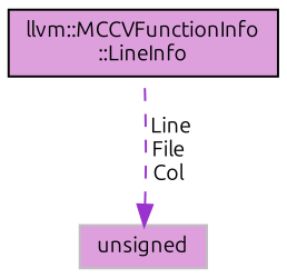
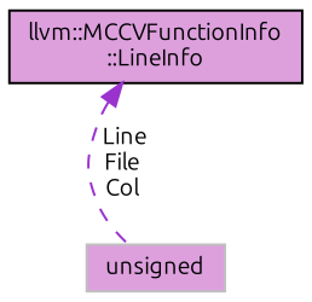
  digraph {
    fontname=Ubuntu
    node [fillcolor=plum fontname=Ubuntu fontsize=10 shape=record style=filled]
    n1 [color=black fontcolor=black height=0.2 label="llvm::MCCVFunctionInfo\l::LineInfo" width=0.4]
    n2 [color=grey75 height=0.2 label=unsigned width=0.4]
-   n2 -> n1 [color=darkorchid3 dir=back fontname=Ubuntu fontsize=10 label=" Line\nFile\nCol" labelfontname=Helvetica labelfontsize=10 style=dashed]
+   n1 -> n2 [color=darkorchid3 dir=back fontname=Ubuntu fontsize=10 label=" Line\nFile\nCol" labelfontname=Helvetica labelfontsize=10 style=dashed]
  }
